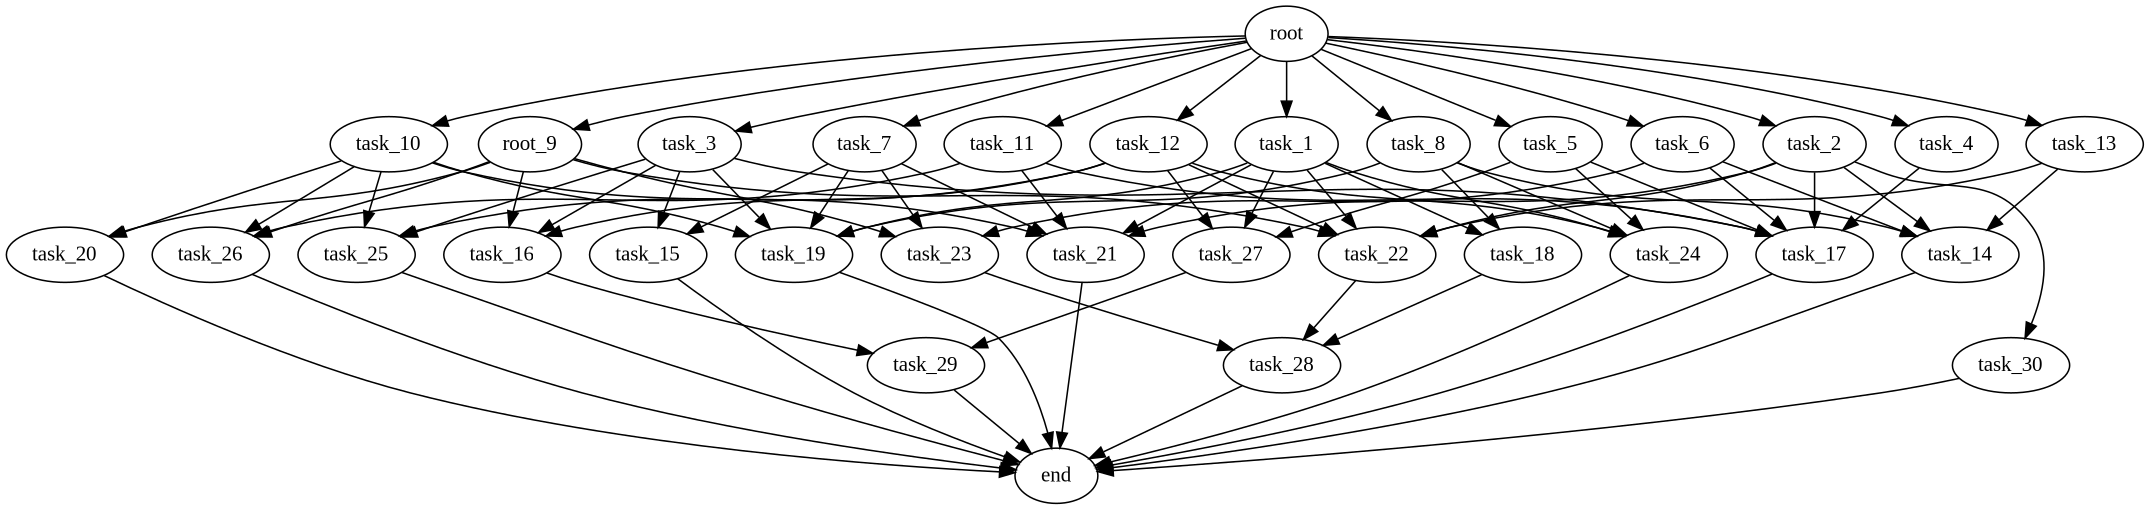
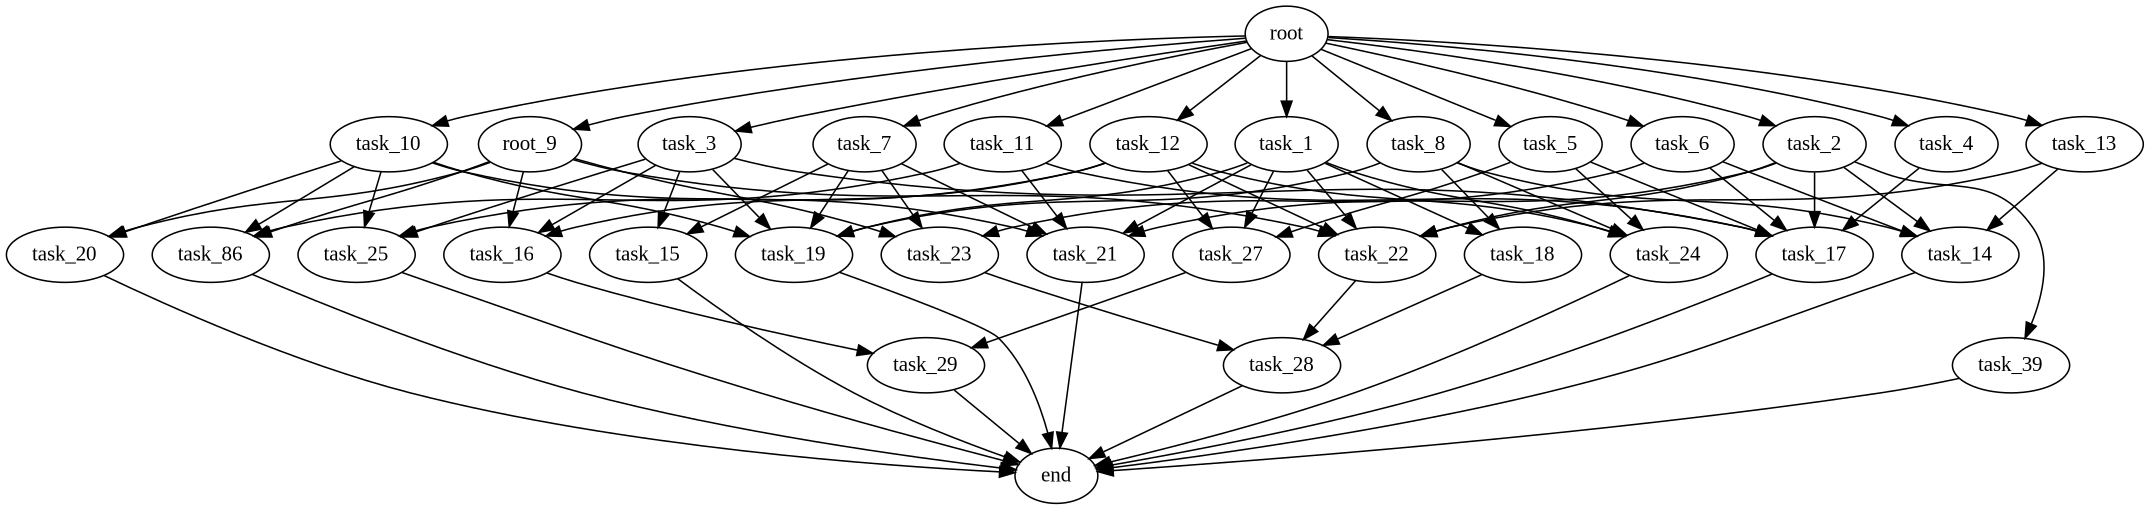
  digraph {
    fontname="Liberation Serif"
    node [fontname="Liberation Serif"]
    edge [fontname="Liberation Serif"]
    root
    task_1
    task_2
    task_3
    task_4
    task_5
    task_6
    task_7
    task_8
    n10 [label=root_9]
    task_10
    task_11
    task_12
    task_13
    task_18
    task_19
    task_21
    task_22
    task_24
    task_27
    task_14
    task_17
-   task_30
+   task_30 [label=task_39]
    task_15
    task_16
    task_25
    task_23
    task_20
-   task_26
+   task_26 [label=task_86]
    task_28
    end
    task_29
    root -> task_1
    root -> task_2
    root -> task_3
    root -> task_4
    root -> task_5
    root -> task_6
    root -> task_7
    root -> task_8
    root -> n10
    root -> task_10
    root -> task_11
    root -> task_12
    root -> task_13
    task_1 -> task_18
    task_1 -> task_19
    task_1 -> task_21
    task_1 -> task_22
    task_1 -> task_24
    task_1 -> task_27
    task_2 -> task_21
    task_2 -> task_22
    task_2 -> task_14
    task_2 -> task_17
    task_2 -> task_30
    task_3 -> task_19
    task_3 -> task_17
    task_3 -> task_15
    task_3 -> task_16
    task_3 -> task_25
    task_4 -> task_17
    task_5 -> task_24
    task_5 -> task_27
    task_5 -> task_17
    task_6 -> task_14
    task_6 -> task_17
    task_6 -> task_23
    task_7 -> task_19
    task_7 -> task_21
    task_7 -> task_15
    task_7 -> task_23
    task_8 -> task_18
    task_8 -> task_19
    task_8 -> task_24
    task_8 -> task_14
    n10 -> task_22
    n10 -> task_16
    n10 -> task_23
    n10 -> task_20
    n10 -> task_26
    task_10 -> task_19
    task_10 -> task_21
    task_10 -> task_25
    task_10 -> task_20
    task_10 -> task_26
    task_11 -> task_21
    task_11 -> task_17
    task_11 -> task_26
    task_12 -> task_22
    task_12 -> task_24
    task_12 -> task_27
    task_12 -> task_16
    task_12 -> task_25
    task_13 -> task_22
    task_13 -> task_14
    task_18 -> task_28
    task_19 -> end
    task_21 -> end
    task_22 -> task_28
    task_24 -> end
    task_27 -> task_29
    task_14 -> end
    task_17 -> end
    task_30 -> end
    task_15 -> end
    task_16 -> task_29
    task_25 -> end
    task_23 -> task_28
    task_20 -> end
    task_26 -> end
    task_28 -> end
    task_29 -> end
  }
